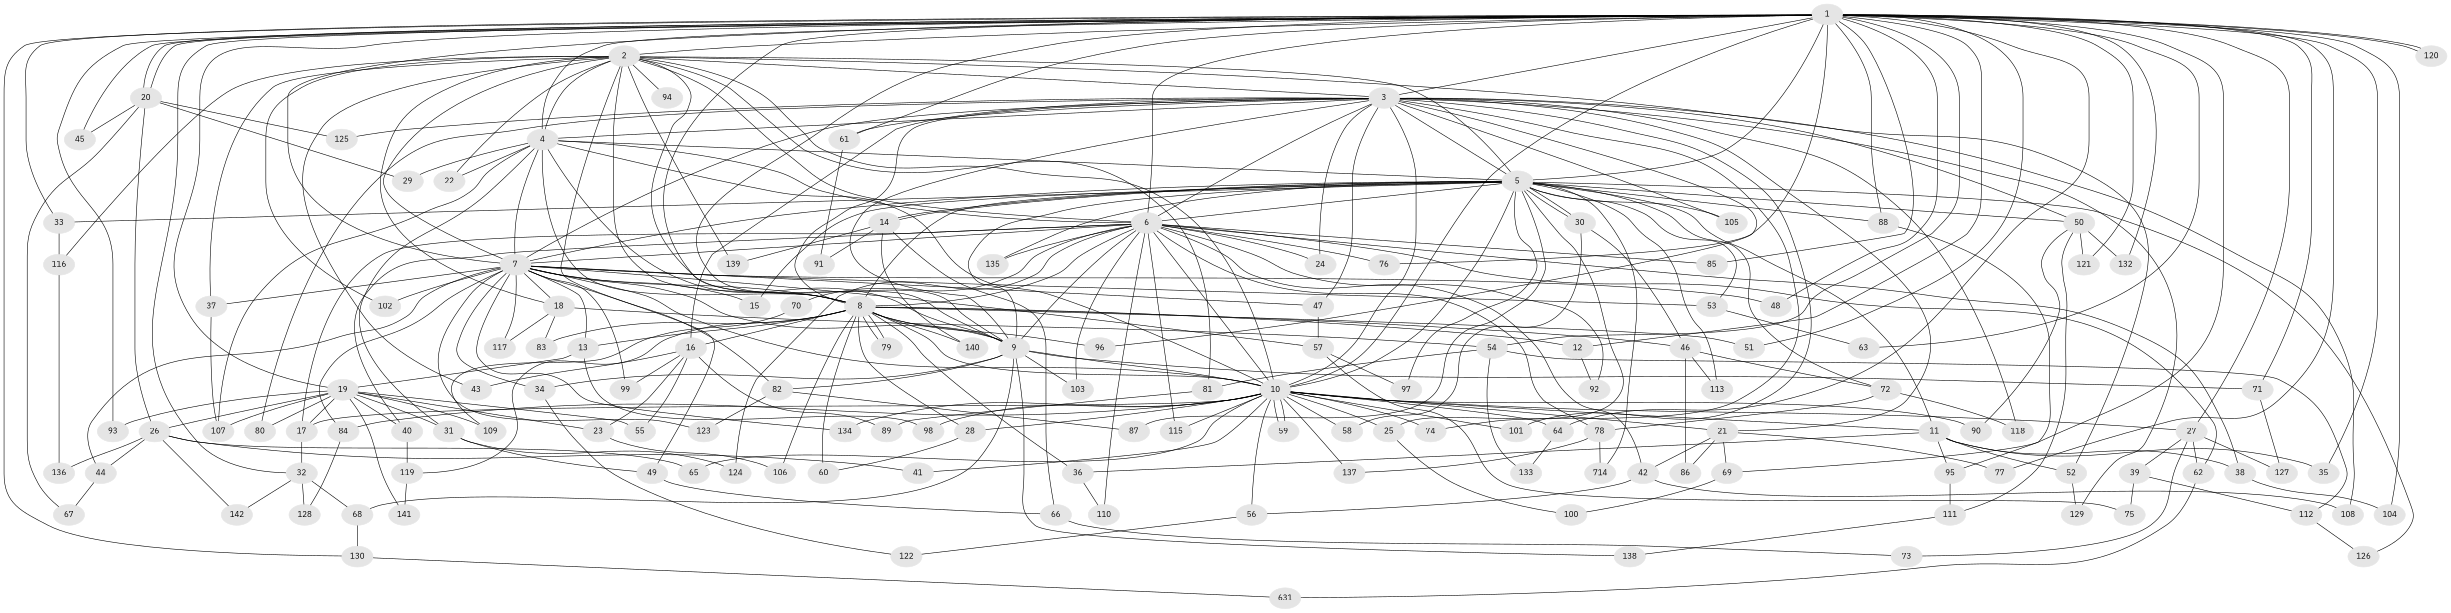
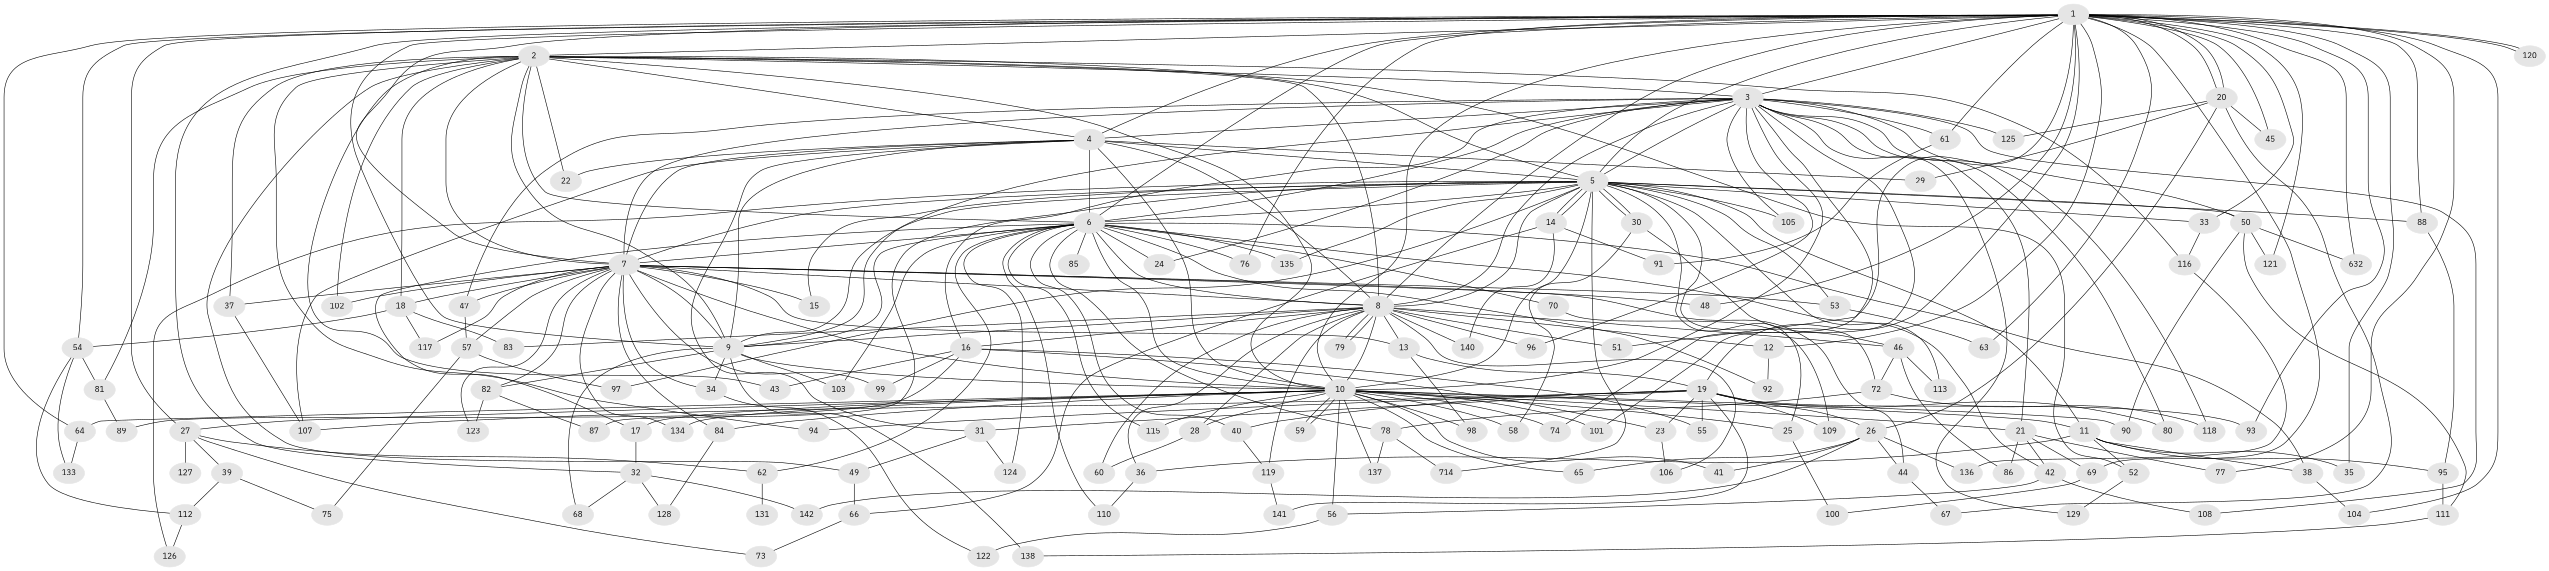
  graph {
    fontname="IBM Plex Sans"
    node [color=gray90 fontname="IBM Plex Sans" style=filled]
    edge [fontname="IBM Plex Sans"]
    1
    2
    3
    4
    5
    6
    7
    8
    9
    10
    12
    19
    20
    27
    32
    33
    35
    45
    48
    51
    54
    61
    63
    64
    69
-   71
    76
    77
    85
    88
    93
    104
    120
    121
-   130
-   132
+   132 [label=632]
    18
    22
    37
    43
    49
    52
    81
    94
    102
    116
-   139
    16
    21
    24
    47
    50
    74
    80
    96
    101
    105
    108
    118
    125
    129
    29
    31
    107
    11
    14
    15
    25
    30
    53
    72
    87
    97
    113
    n75 [label=714]
    126
    135
    17
    38
    40
    42
    62
    70
    78
    92
    103
    110
    115
    124
    13
    34
    44
    57
    82
    84
    99
    117
    123
    134
    28
    36
    46
    60
    79
    83
    106
    119
    140
    68
    138
    41
    56
    58
    59
    65
    90
    98
    137
    23
    55
    26
    109
    141
    67
    39
    73
    127
    142
    128
    112
    133
    91
    100
    95
-   131 [label=631]
+   131
    66
    89
    136
    86
    111
    122
    75
    1 -- 2
    1 -- 3
    1 -- 4
    1 -- 5
    1 -- 6
    1 -- 7
    1 -- 8
    1 -- 9
    1 -- 10
    1 -- 12
    1 -- 19
    1 -- 20
    1 -- 20
    1 -- 27
    1 -- 32
    1 -- 33
    1 -- 35
    1 -- 45
    1 -- 48
    1 -- 51
    1 -- 54
    1 -- 61
    1 -- 63
    1 -- 64
    1 -- 69
-   1 -- 71
    1 -- 76
    1 -- 77
-   1 -- 85
    1 -- 88
    1 -- 93
    1 -- 104
    1 -- 120
    1 -- 120
    1 -- 121
-   1 -- 130
    1 -- 132
    2 -- 3
    2 -- 4
    2 -- 5
    2 -- 6
    2 -- 7
    2 -- 8
    2 -- 9
    2 -- 10
    2 -- 18
    2 -- 22
    2 -- 37
    2 -- 43
    2 -- 49
    2 -- 52
    2 -- 81
    2 -- 94
    2 -- 102
    2 -- 116
-   2 -- 139
    3 -- 4
    3 -- 5
    3 -- 6
    3 -- 7
    3 -- 8
    3 -- 9
    3 -- 10
    3 -- 61
    3 -- 16
    3 -- 21
    3 -- 24
    3 -- 47
    3 -- 50
    3 -- 74
    3 -- 80
    3 -- 96
    3 -- 101
    3 -- 105
    3 -- 108
    3 -- 118
    3 -- 125
    3 -- 129
    4 -- 5
    4 -- 6
    4 -- 7
    4 -- 8
    4 -- 9
    4 -- 10
    4 -- 22
    4 -- 29
    4 -- 31
    4 -- 107
    5 -- 6
    5 -- 7
    5 -- 8
    5 -- 9
    5 -- 10
    5 -- 33
    5 -- 88
    5 -- 50
    5 -- 105
    5 -- 11
    5 -- 14
    5 -- 14
    5 -- 15
    5 -- 25
    5 -- 30
    5 -- 30
    5 -- 53
    5 -- 72
    5 -- 87
    5 -- 97
    5 -- 113
    5 -- n75
    5 -- 126
    5 -- 135
    6 -- 7
    6 -- 8
    6 -- 9
    6 -- 10
    6 -- 76
    6 -- 85
    6 -- 24
    6 -- 135
    6 -- 17
    6 -- 38
    6 -- 40
    6 -- 42
    6 -- 62
    6 -- 70
    6 -- 78
    6 -- 92
    6 -- 103
    6 -- 110
    6 -- 115
    6 -- 124
    7 -- 8
    7 -- 9
    7 -- 10
    7 -- 48
    7 -- 18
    7 -- 37
    7 -- 102
    7 -- 47
    7 -- 15
    7 -- 53
    7 -- 13
    7 -- 34
    7 -- 44
    7 -- 57
    7 -- 82
    7 -- 84
    7 -- 99
    7 -- 117
    7 -- 123
    7 -- 134
    8 -- 9
    8 -- 10
    8 -- 12
    8 -- 51
    8 -- 16
    8 -- 96
    8 -- 13
    8 -- 28
    8 -- 36
    8 -- 46
    8 -- 60
    8 -- 79
    8 -- 79
    8 -- 83
    8 -- 106
    8 -- 119
    8 -- 140
    9 -- 10
-   9 -- 71
    9 -- 103
    9 -- 34
    9 -- 82
    9 -- 68
    9 -- 138
    10 -- 27
    10 -- 64
    10 -- 21
    10 -- 74
    10 -- 101
    10 -- 11
    10 -- 25
    10 -- 17
    10 -- 115
    10 -- 84
    10 -- 134
    10 -- 28
    10 -- 41
    10 -- 56
    10 -- 58
    10 -- 59
    10 -- 59
    10 -- 65
    10 -- 90
    10 -- 98
    10 -- 137
    12 -- 92
    19 -- 93
-   19 -- 17
+   19 -- 94
    19 -- 80
    19 -- 31
    19 -- 107
    19 -- 40
    19 -- 23
    19 -- 55
    19 -- 26
    19 -- 109
    19 -- 141
    20 -- 45
    20 -- 125
    20 -- 29
    20 -- 26
    20 -- 67
    27 -- 62
    27 -- 39
    27 -- 73
    27 -- 127
    32 -- 68
    32 -- 142
    32 -- 128
    33 -- 116
    54 -- 81
    54 -- 112
    54 -- 133
    61 -- 91
    64 -- 133
    69 -- 100
-   71 -- 127
    88 -- 95
-   130 -- 131
    18 -- 54
    18 -- 117
    18 -- 83
    37 -- 107
    49 -- 66
    52 -- 129
    81 -- 89
    116 -- 136
    16 -- 43
    16 -- 99
    16 -- 23
    16 -- 55
    16 -- 89
    21 -- 69
    21 -- 77
    21 -- 42
    21 -- 86
    47 -- 57
    50 -- 121
    50 -- 132
    50 -- 90
    50 -- 111
    31 -- 49
    31 -- 124
    11 -- 35
    11 -- 52
    11 -- 38
    11 -- 36
    11 -- 95
-   14 -- 139
    14 -- 140
    14 -- 91
    14 -- 66
    25 -- 100
    30 -- 46
    30 -- 58
    53 -- 63
    72 -- 118
    72 -- 78
    17 -- 32
    38 -- 104
    40 -- 119
    42 -- 108
    42 -- 56
    62 -- 131
    70 -- 109
    78 -- n75
    78 -- 137
    13 -- 19
    13 -- 98
    34 -- 122
    44 -- 67
    57 -- 97
    57 -- 75
    82 -- 87
    82 -- 123
    84 -- 128
    28 -- 60
    36 -- 110
    46 -- 72
    46 -- 113
    46 -- 86
    119 -- 141
-   68 -- 130
    56 -- 122
    23 -- 106
    26 -- 44
    26 -- 41
    26 -- 65
    26 -- 142
    26 -- 136
    39 -- 112
    39 -- 75
    112 -- 126
    95 -- 111
    66 -- 73
    111 -- 138
  }
